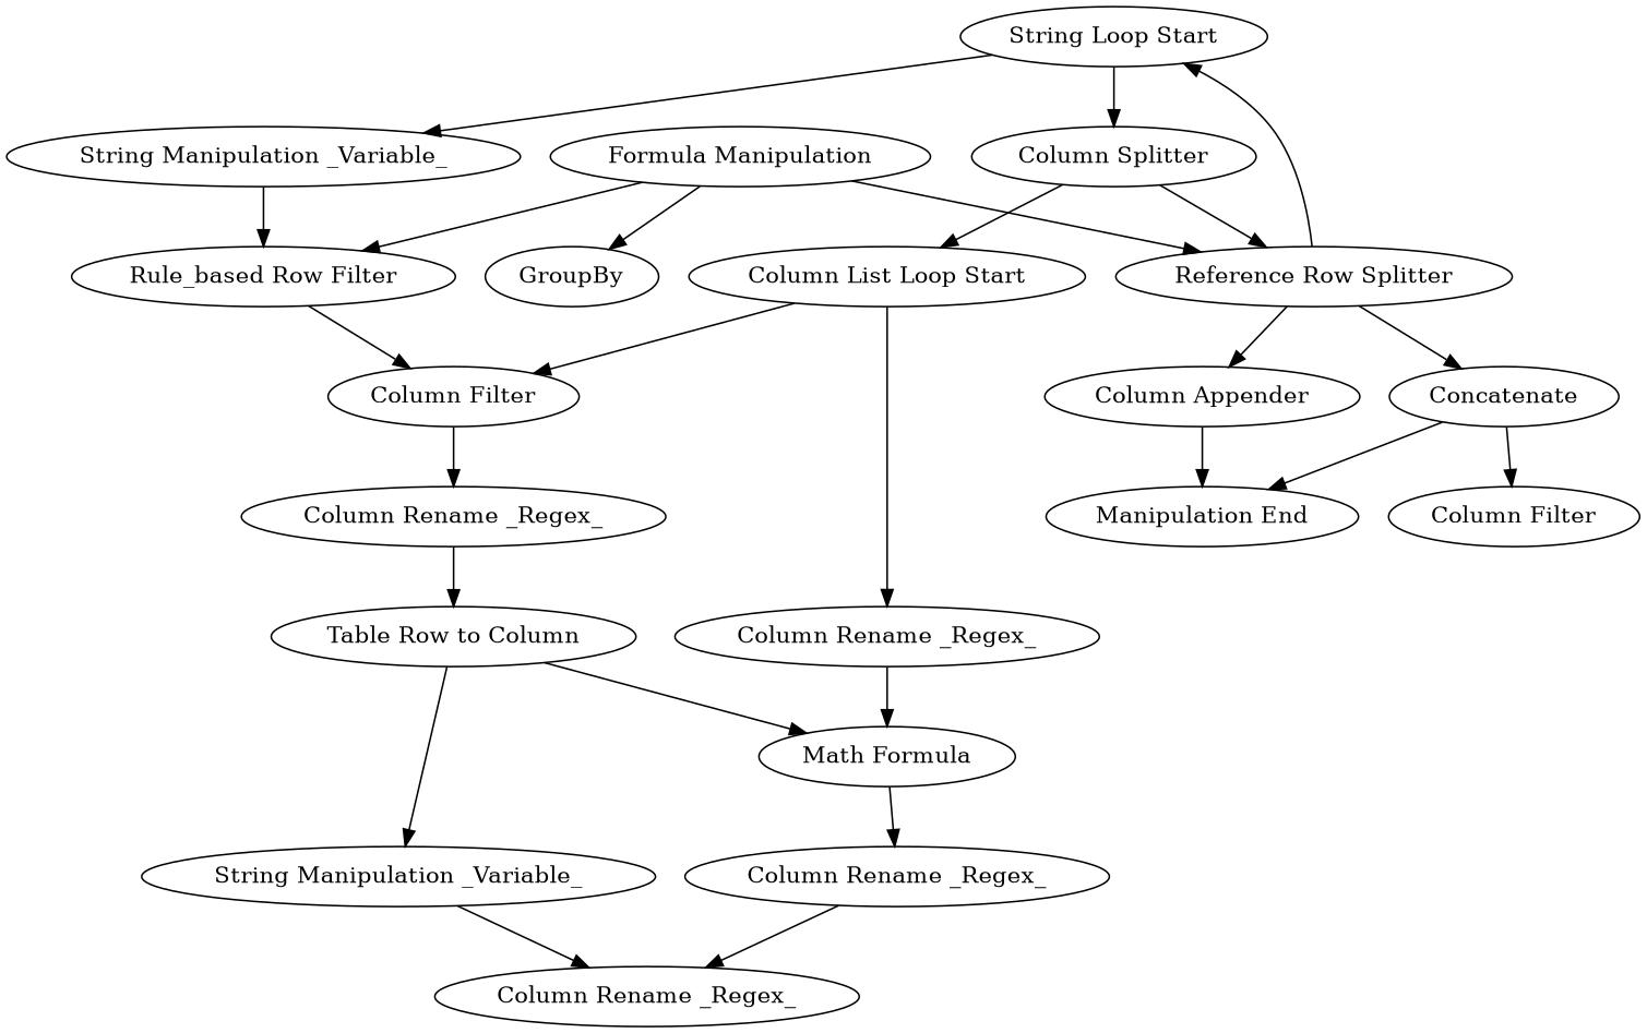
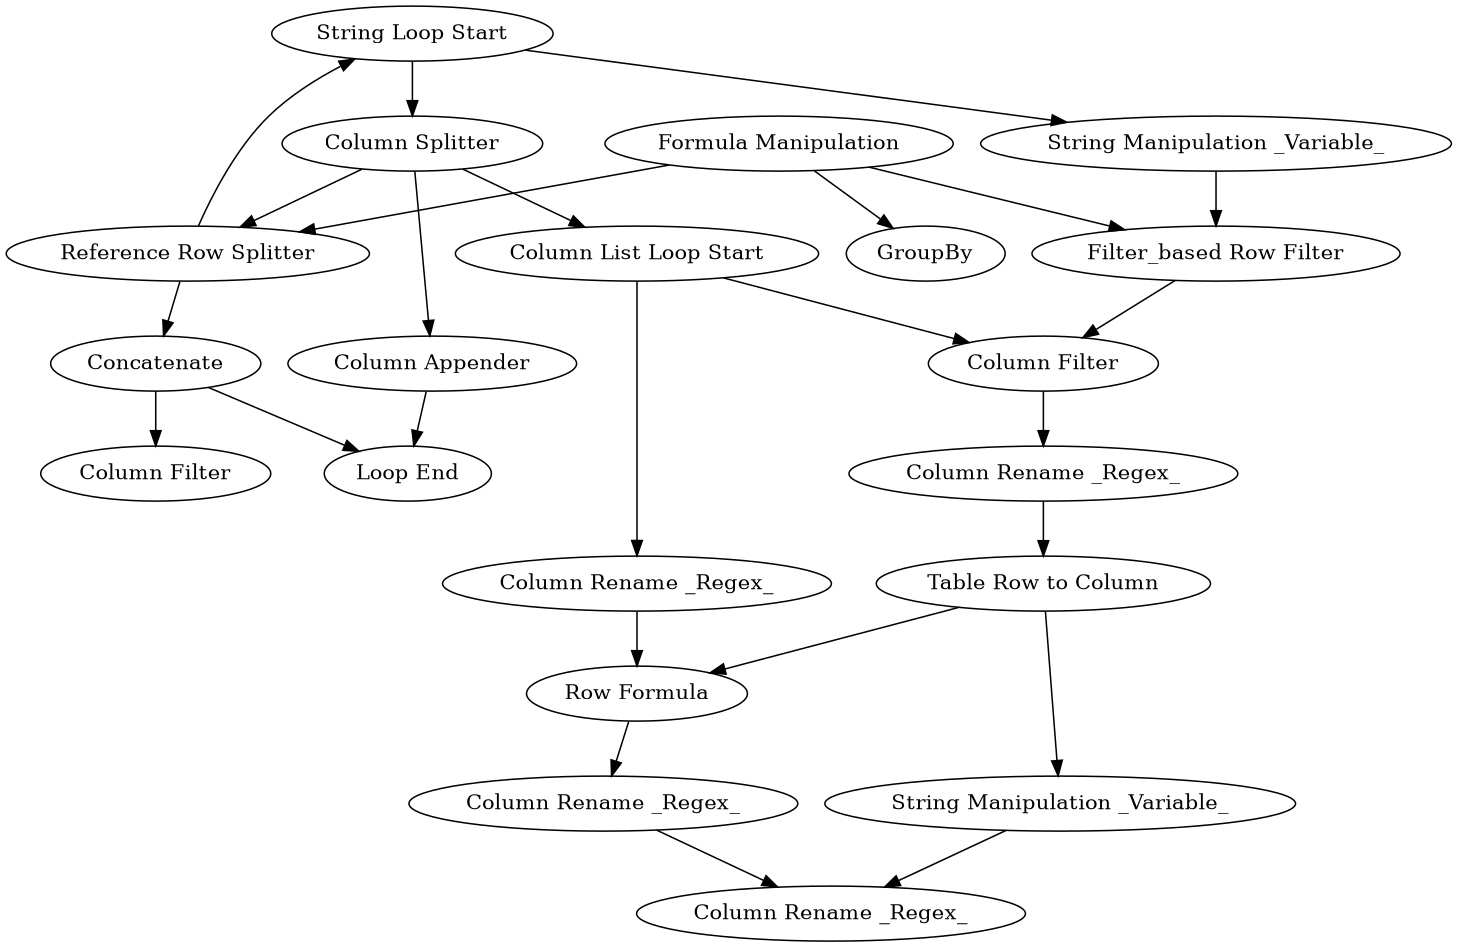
  digraph {
    rankdir=TB
    n1 [label="Column Rename _Regex_"]
    n2 [label="Column Rename _Regex_"]
    n3 [label=GroupBy]
    n4 [label="Reference Row Splitter"]
    n5 [label="String Loop Start"]
    n6 [label=Concatenate]
    n7 [label="Column Splitter"]
    n8 [label="String Manipulation _Variable_"]
-   n9 [label="Manipulation End"]
+   n9 [label="Loop End"]
    n10 [label="Column Filter"]
-   n11 [label="Math Formula"]
+   n11 [label="Row Formula"]
    n12 [label="Formula Manipulation"]
-   n13 [label="Rule_based Row Filter"]
+   n13 [label="Filter_based Row Filter"]
    n14 [label="Column Filter"]
    n15 [label="Column Appender"]
    n16 [label="Column Rename _Regex_"]
    n17 [label="Column List Loop Start"]
    n18 [label="Column Rename _Regex_"]
    n19 [label="Table Row to Column"]
    n20 [label="String Manipulation _Variable_"]
    n1 -> n2
    n4 -> n5
    n4 -> n6
    n5 -> n7
    n5 -> n8
    n6 -> n9
    n6 -> n10
    n7 -> n4
-   n4 -> n15
+   n7 -> n15
    n7 -> n17
    n8 -> n13
    n11 -> n1
    n12 -> n3
    n12 -> n4
    n12 -> n13
    n13 -> n14
    n14 -> n16
    n15 -> n9
    n16 -> n19
    n17 -> n14
    n17 -> n18
    n18 -> n11
    n19 -> n11
    n19 -> n20
    n20 -> n2
  }
